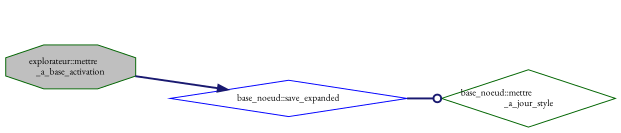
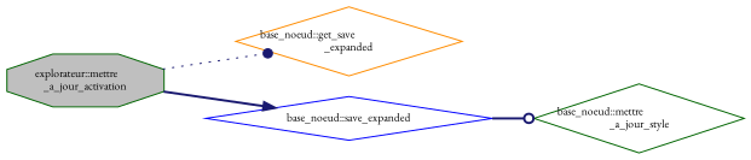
  digraph {
    fontname="EB Garamond"
    rankdir=LR
    node [color=darkgreen fillcolor=white fontname="EB Garamond" fontsize=10 shape=diamond style=filled]
    edge [color=midnightblue fontname="EB Garamond" fontsize=10 labelfontname=Helvetica labelfontsize=10 style=bold]
-   n1 [fillcolor=grey75 fontcolor=black height=0.2 label="explorateur::mettre\l_a_base_activation" shape=octagon width=0.4]
+   n1 [fillcolor=grey75 fontcolor=black height=0.2 label="explorateur::mettre\l_a_jour_activation" shape=octagon width=0.4]
+   n2 [color=darkorange height=0.2 label="base_noeud::get_save\l_expanded" width=0.4]
    n3 [color=blue height=0.2 label="base_noeud::save_expanded" width=0.4]
    n4 [height=0.2 label="base_noeud::mettre\l_a_jour_style" width=0.4]
+   n1 -> n2 [arrowhead=dot style=dotted]
    n1 -> n3 [arrowhead=normal]
    n3 -> n4 [arrowhead=odot]
  }
